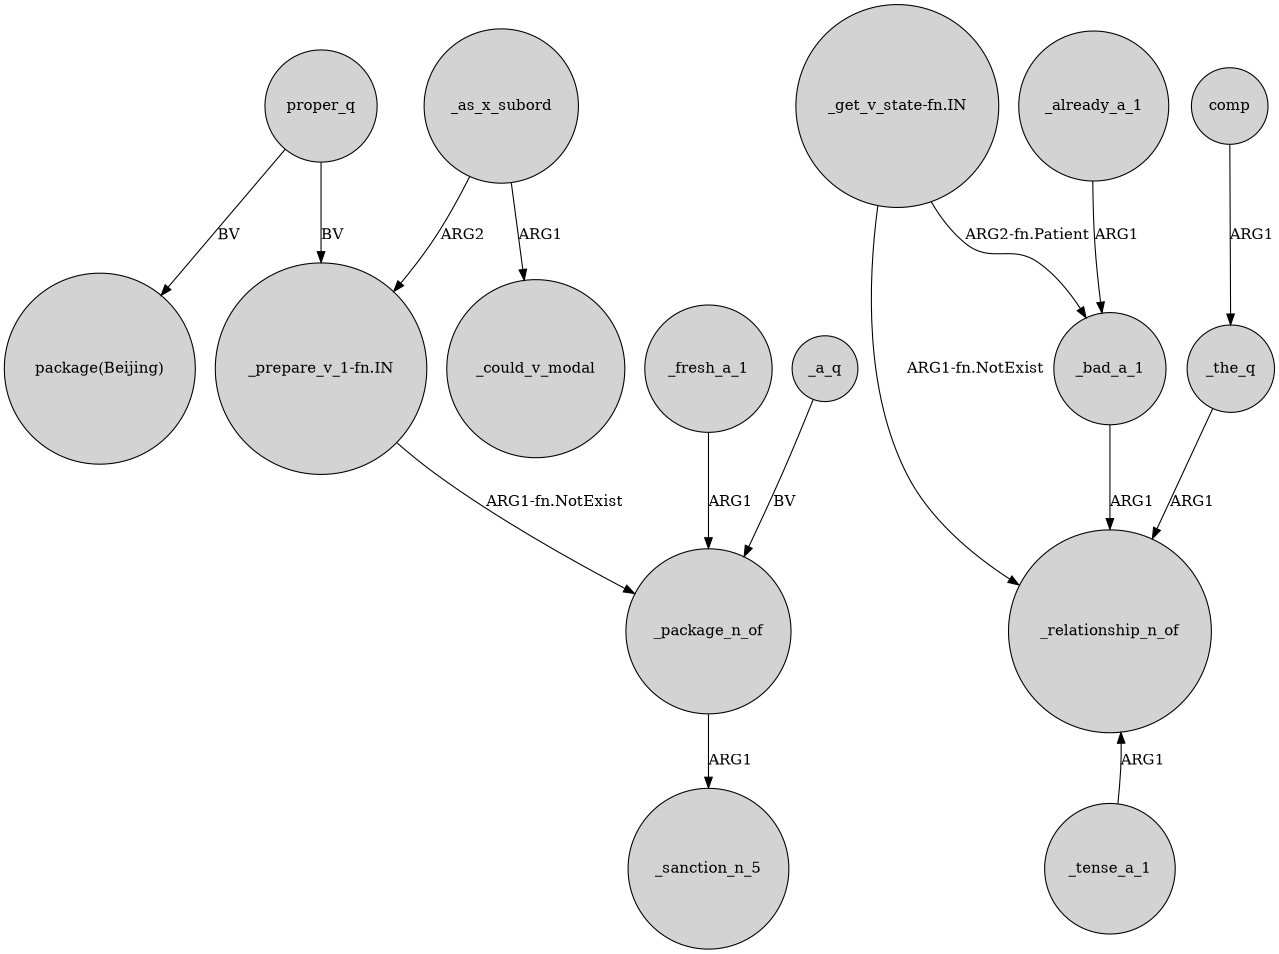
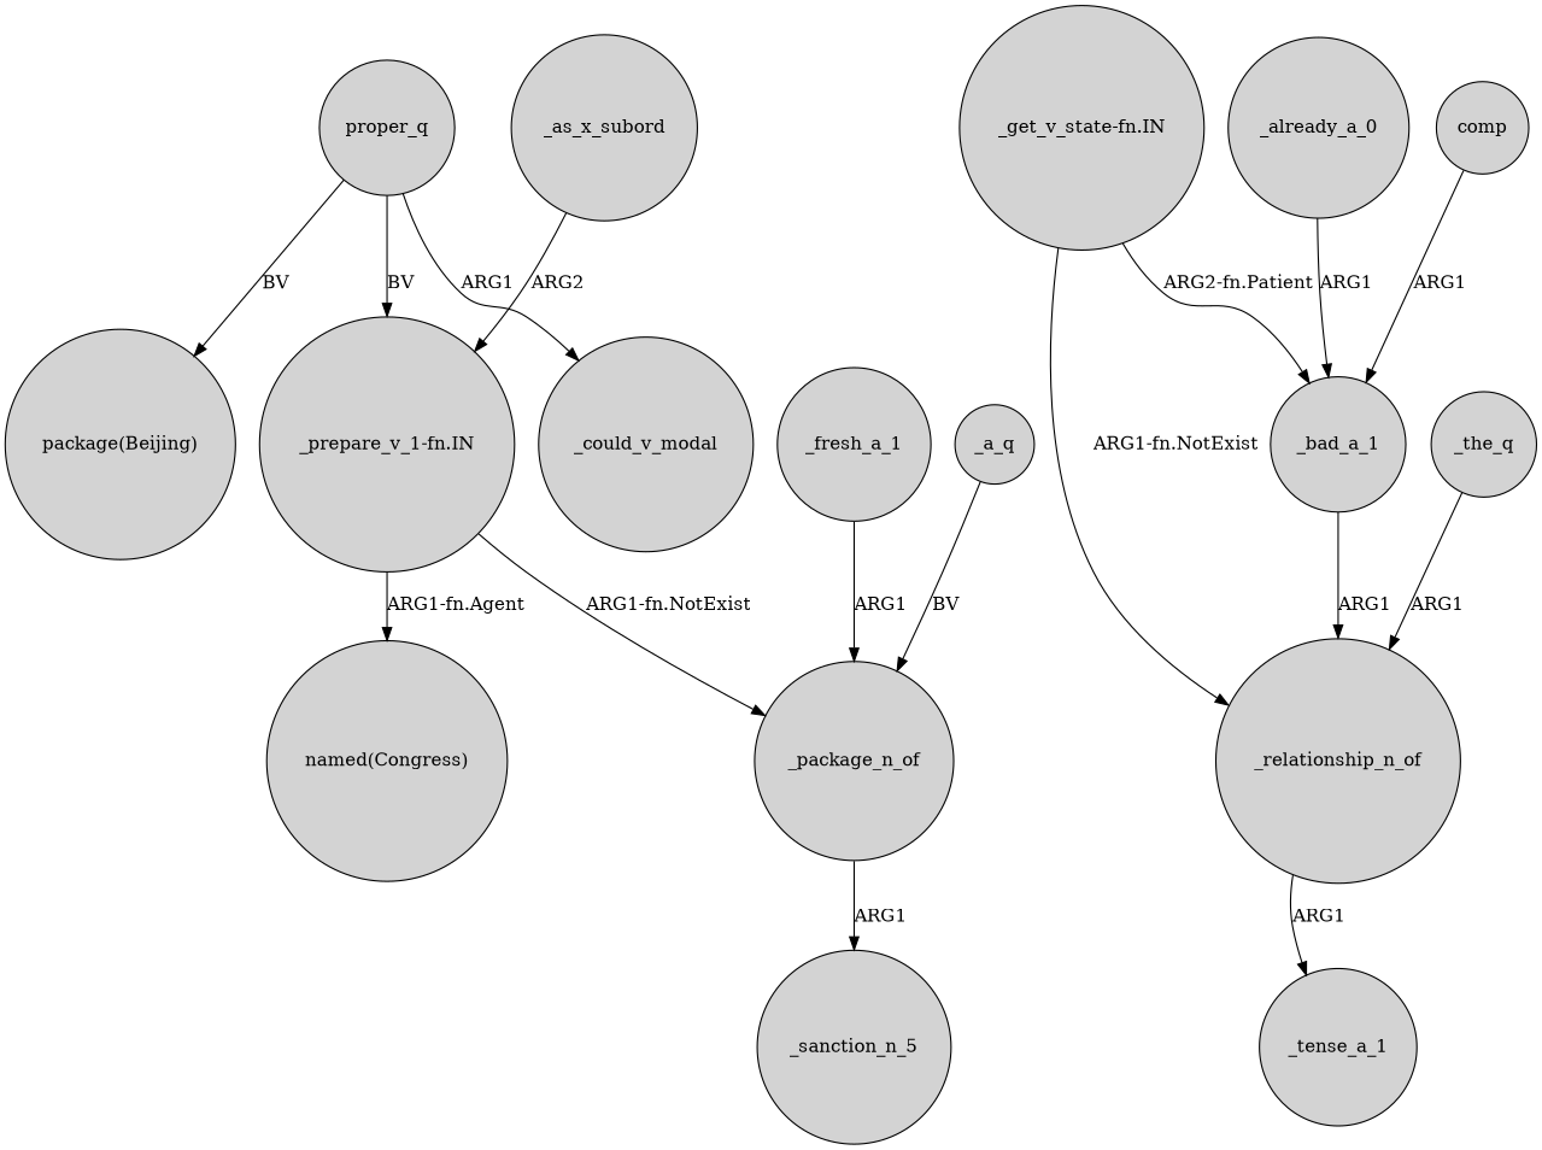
  digraph {
    node [shape=circle style=filled]
    _as_x_subord
    _could_v_modal
    "_prepare_v_1-fn.IN"
    _package_n_of
+   "named(Congress)"
    "_get_v_state-fn.IN"
    _bad_a_1
    _relationship_n_of
    _fresh_a_1
    n10 [label=_sanction_n_5]
    n11 [label="package(Beijing)"]
    comp
-   _already_a_1
+   _already_a_1 [label=_already_a_0]
    _tense_a_1
    proper_q
    _a_q
    _the_q
-   _as_x_subord -> _could_v_modal [label=ARG1]
+   proper_q -> _could_v_modal [label=ARG1]
    _as_x_subord -> "_prepare_v_1-fn.IN" [label=ARG2]
    "_prepare_v_1-fn.IN" -> _package_n_of [label="ARG1-fn.NotExist"]
+   "_prepare_v_1-fn.IN" -> "named(Congress)" [label="ARG1-fn.Agent"]
    _package_n_of -> n10 [label=ARG1]
    "_get_v_state-fn.IN" -> _bad_a_1 [label="ARG2-fn.Patient"]
    "_get_v_state-fn.IN" -> _relationship_n_of [label="ARG1-fn.NotExist"]
    _bad_a_1 -> _relationship_n_of [label=ARG1]
    _fresh_a_1 -> _package_n_of [label=ARG1]
-   comp -> _the_q [label=ARG1]
+   comp -> _bad_a_1 [label=ARG1]
    _already_a_1 -> _bad_a_1 [label=ARG1]
-   _tense_a_1 -> _relationship_n_of [label=ARG1]
+   _relationship_n_of -> _tense_a_1 [label=ARG1]
    proper_q -> "_prepare_v_1-fn.IN" [label=BV]
    proper_q -> n11 [label=BV]
    _a_q -> _package_n_of [label=BV]
    _the_q -> _relationship_n_of [label=ARG1]
  }
